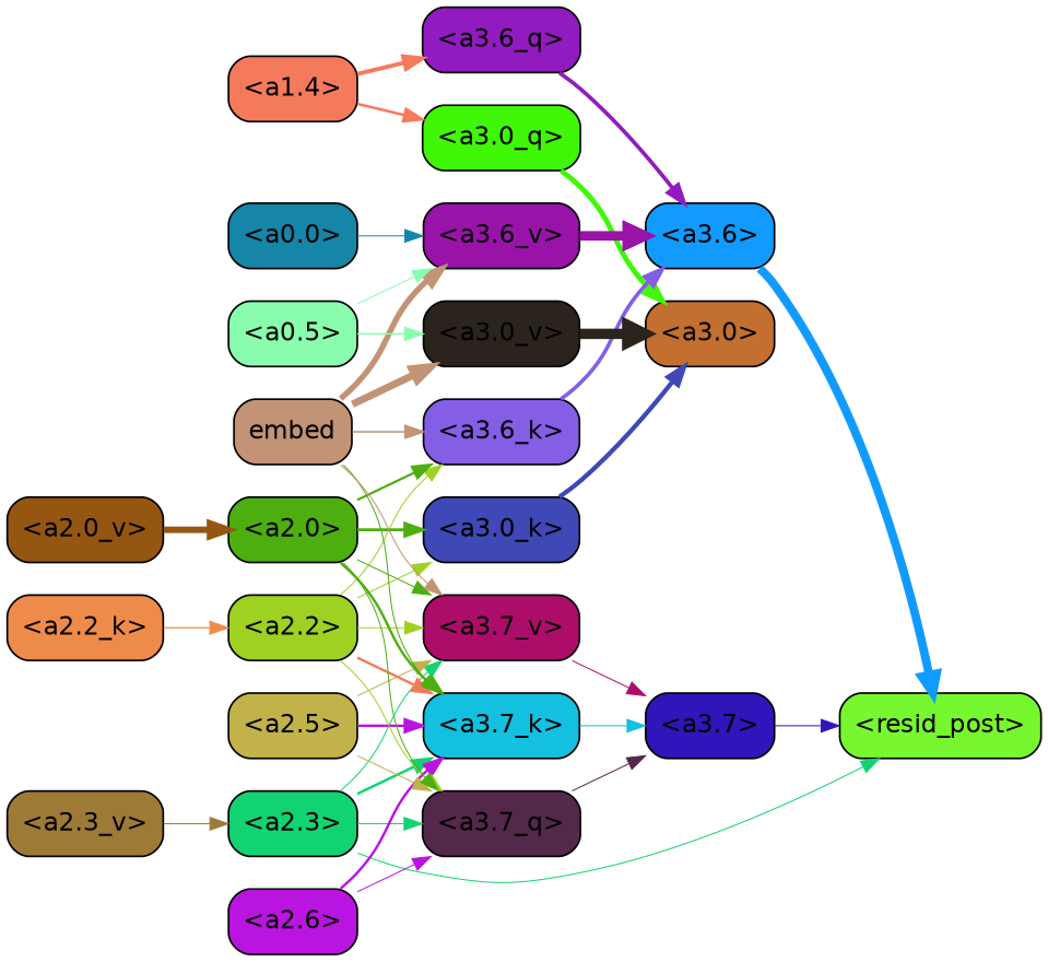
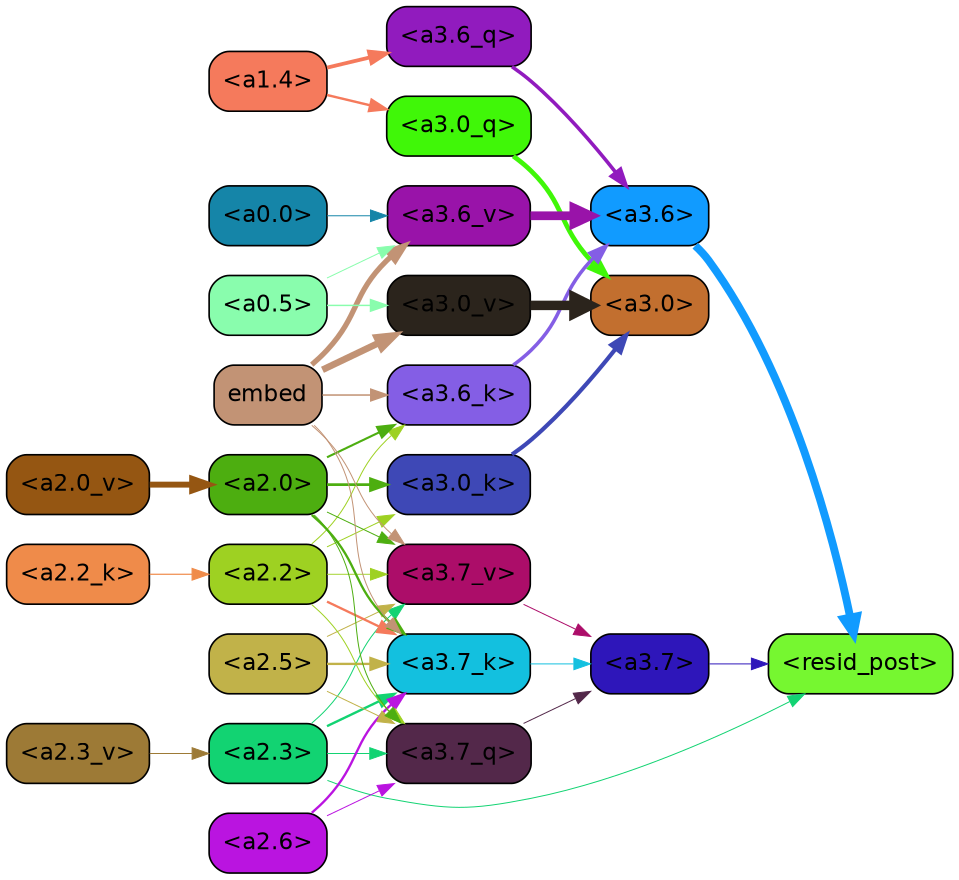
  strict digraph {
    rankdir=LR
    splines=true
    node [color=black fontname=Helvetica shape=box style="filled, rounded"]
    edge [color="#4dae10" penwidth=0.6]
    "<a3.7>" [fillcolor="#2e16ba"]
    "<resid_post>" [fillcolor="#76f730"]
    "<a3.6>" [fillcolor="#119bff"]
    "<a3.0>" [fillcolor="#c26f2f"]
    "<a2.3>" [fillcolor="#12d372"]
    "<a3.7_q>" [fillcolor="#53284a"]
    "<a3.7_k>" [fillcolor="#13c0df"]
    "<a3.7_v>" [fillcolor="#ac0d69"]
    "<a3.6_q>" [fillcolor="#911bbe"]
    "<a3.0_q>" [fillcolor="#40f708"]
    "<a3.6_k>" [fillcolor="#845ee5"]
    "<a3.0_k>" [fillcolor="#3e48b6"]
    "<a3.6_v>" [fillcolor="#9913a9"]
    "<a3.0_v>" [fillcolor="#2b241c"]
    "<a2.6>" [fillcolor="#ba14e0"]
    "<a2.5>" [fillcolor="#c1b249"]
    "<a2.2>" [fillcolor="#9ed122"]
    "<a2.0>" [fillcolor="#4dae10"]
    "<a1.4>" [fillcolor="#f57a5c"]
    embed [fillcolor="#c29375"]
    "<a0.5>" [fillcolor="#89fdad"]
    "<a0.0>" [fillcolor="#1585a8"]
    "<a2.2_k>" [fillcolor="#ef8b4a"]
    "<a2.3_v>" [fillcolor="#9d7a36"]
    "<a2.0_v>" [fillcolor="#955612"]
    "<a3.7>" -> "<resid_post>" [color="#2e16ba"]
    "<a3.6>" -> "<resid_post>" [color="#119bff" penwidth=4.749041676521301]
    "<a2.3>" -> "<resid_post>" [color="#12d372"]
    "<a2.3>" -> "<a3.7_q>" [color="#12d372"]
    "<a2.3>" -> "<a3.7_k>" [color="#12d372" penwidth=1.4391854107379913]
    "<a2.3>" -> "<a3.7_v>" [color="#12d372"]
    "<a3.7_q>" -> "<a3.7>" [color="#53284a"]
    "<a3.7_k>" -> "<a3.7>" [color="#13c0df"]
    "<a3.7_v>" -> "<a3.7>" [color="#ac0d69"]
    "<a3.6_q>" -> "<a3.6>" [color="#911bbe" penwidth=2.160832464694977]
    "<a3.0_q>" -> "<a3.0>" [color="#40f708" penwidth=2.870753765106201]
    "<a3.6_k>" -> "<a3.6>" [color="#845ee5" penwidth=2.13908451795578]
    "<a3.0_k>" -> "<a3.0>" [color="#3e48b6" penwidth=2.520303964614868]
    "<a3.6_v>" -> "<a3.6>" [color="#9913a9" penwidth=5.297133803367615]
    "<a3.0_v>" -> "<a3.0>" [color="#2b241c" penwidth=5.680712580680847]
    "<a2.6>" -> "<a3.7_q>" [color="#ba14e0"]
    "<a2.6>" -> "<a3.7_k>" [color="#ba14e0" penwidth=1.4180794060230255]
    "<a2.5>" -> "<a3.7_q>" [color="#c1b249"]
-   "<a2.5>" -> "<a3.7_k>" [color="#ba14e0" penwidth=1.4281435310840607]
+   "<a2.5>" -> "<a3.7_k>" [color="#c1b249" penwidth=1.4281435310840607]
    "<a2.5>" -> "<a3.7_v>" [color="#c1b249"]
    "<a2.2>" -> "<a3.7_q>" [color="#9ed122"]
    "<a2.2>" -> "<a3.7_k>" [color="#f57a5c" penwidth=1.3982512056827545]
    "<a2.2>" -> "<a3.7_v>" [color="#9ed122"]
    "<a2.2>" -> "<a3.6_k>" [color="#9ed122"]
    "<a2.2>" -> "<a3.0_k>" [color="#9ed122"]
    "<a2.0>" -> "<a3.7_q>"
    "<a2.0>" -> "<a3.7_k>" [penwidth=1.404832512140274]
    "<a2.0>" -> "<a3.7_v>"
    "<a2.0>" -> "<a3.6_k>" [penwidth=1.2708758115768433]
    "<a2.0>" -> "<a3.0_k>" [penwidth=1.6207245588302612]
    "<a1.4>" -> "<a3.6_q>" [color="#f57a5c" penwidth=2.289449453353882]
    "<a1.4>" -> "<a3.0_q>" [color="#f57a5c" penwidth=1.4600623846054077]
-   embed -> "<a3.7_k>"
+   embed -> "<a3.7_k>" [color="#c29375"]
    embed -> "<a3.7_v>" [color="#c29375"]
    embed -> "<a3.6_k>" [color="#c29375" penwidth=0.9291638135910034]
    embed -> "<a3.6_v>" [color="#c29375" penwidth=3.1808209121227264]
    embed -> "<a3.0_v>" [color="#c29375" penwidth=4.036660343408585]
    "<a0.5>" -> "<a3.6_v>" [color="#89fdad"]
    "<a0.5>" -> "<a3.0_v>" [color="#89fdad" penwidth=0.8798569142818451]
    "<a0.0>" -> "<a3.6_v>" [color="#1585a8"]
    "<a2.2_k>" -> "<a2.2>" [color="#ef8b4a" penwidth=0.7060726433992386]
    "<a2.3_v>" -> "<a2.3>" [color="#9d7a36"]
    "<a2.0_v>" -> "<a2.0>" [color="#955612" penwidth=3.56003999710083]
  }
